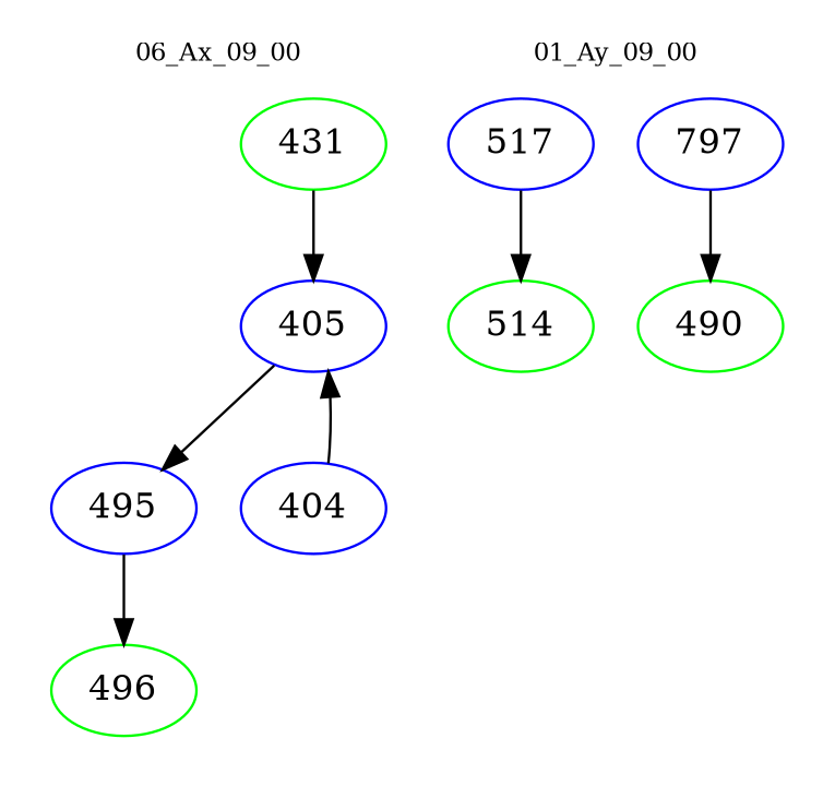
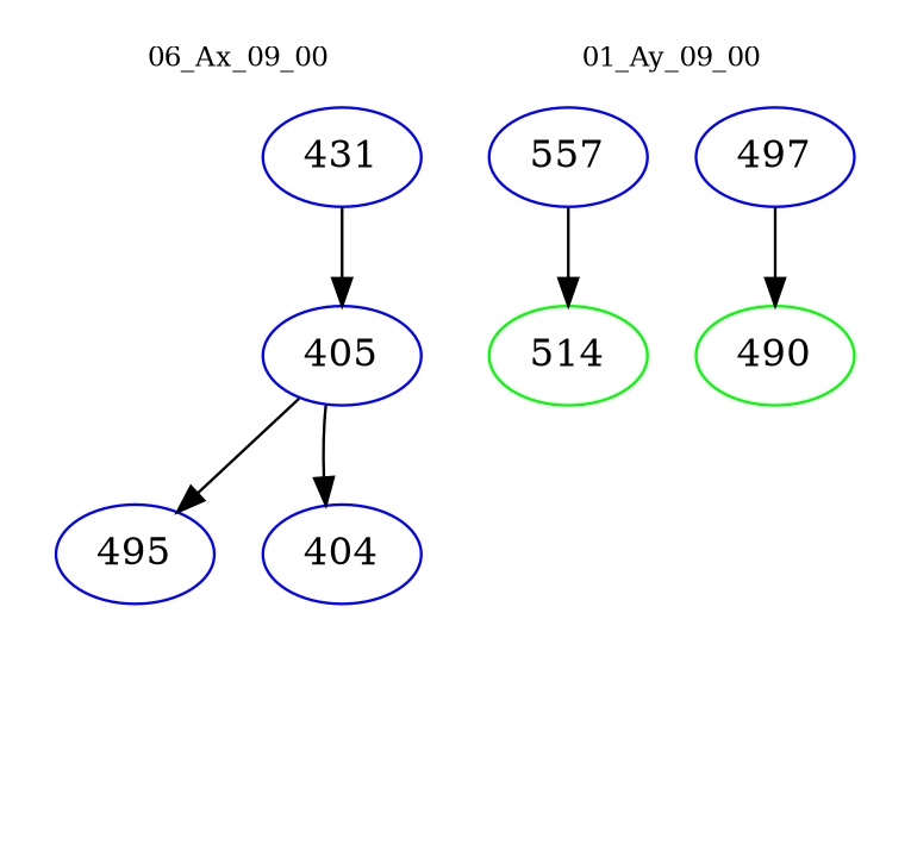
  digraph {
    node [color=blue]
    edge [color=black]
-   n1 [color=green label=431]
+   n1 [label=431]
    n2 [label=495]
    n3 [label=405]
-   n4 [color=green label=496]
    n5 [label=404]
-   n6 [label=797]
-   n7 [label=517]
+   n6 [label=497]
+   n7 [label=557]
    n8 [color=green label=490]
    n9 [color=green label=514]
    subgraph cluster_1 {
      color=white
      fontsize=10
      label="06_Ax_09_00"
      n1
      n2
      n3
-     n4
      n5
    }
    subgraph cluster_2 {
      color=white
      fontsize=10
      label="01_Ay_09_00"
      n6
      n7
      n8
      n9
    }
    n1 -> n3
-   n2 -> n4
    n3 -> n2
-   n5 -> n3
+   n3 -> n5
    n6 -> n8
    n7 -> n9
  }
